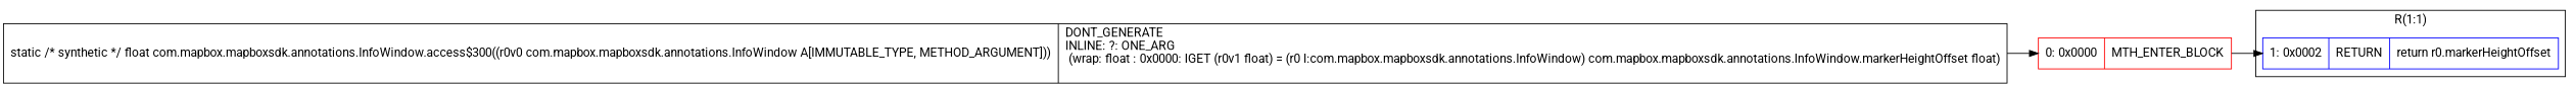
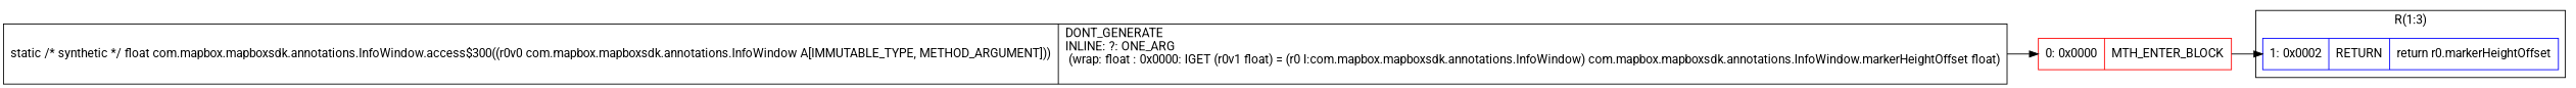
  digraph {
    rankdir=LR
    fontname=Roboto
    node [shape=record fontname=Roboto]
    edge [fontname=Roboto]
    n1 [color=blue label="{1\:\ 0x0002|RETURN\l|return r0.markerHeightOffset\l}"]
    n2 [color=red label="{0\:\ 0x0000|MTH_ENTER_BLOCK\l}"]
    n3 [label="{static \/* synthetic *\/ float com.mapbox.mapboxsdk.annotations.InfoWindow.access$300((r0v0 com.mapbox.mapboxsdk.annotations.InfoWindow A[IMMUTABLE_TYPE, METHOD_ARGUMENT]))  | DONT_GENERATE\lINLINE: ?: ONE_ARG  \l  (wrap: float : 0x0000: IGET  (r0v1 float) = (r0 I:com.mapbox.mapboxsdk.annotations.InfoWindow) com.mapbox.mapboxsdk.annotations.InfoWindow.markerHeightOffset float)\l\l}"]
    subgraph cluster_1 {
-     label="R(1:1)"
+     label="R(1:3)"
      n1
    }
    n2 -> n1
    n3 -> n2
  }
